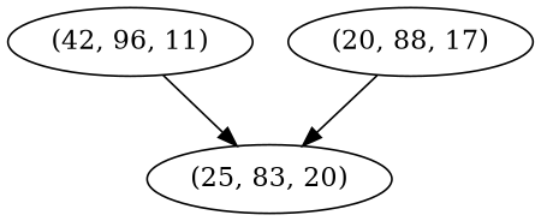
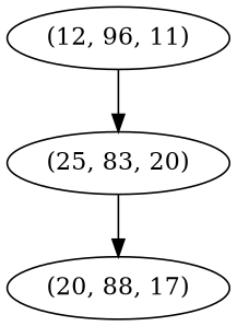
  digraph {
-   "(12, 96, 11)" [label="(42, 96, 11)"]
+   "(12, 96, 11)"
    "(25, 83, 20)"
    "(20, 88, 17)"
    "(12, 96, 11)" -> "(25, 83, 20)"
-   "(20, 88, 17)" -> "(25, 83, 20)"
+   "(25, 83, 20)" -> "(20, 88, 17)"
  }
